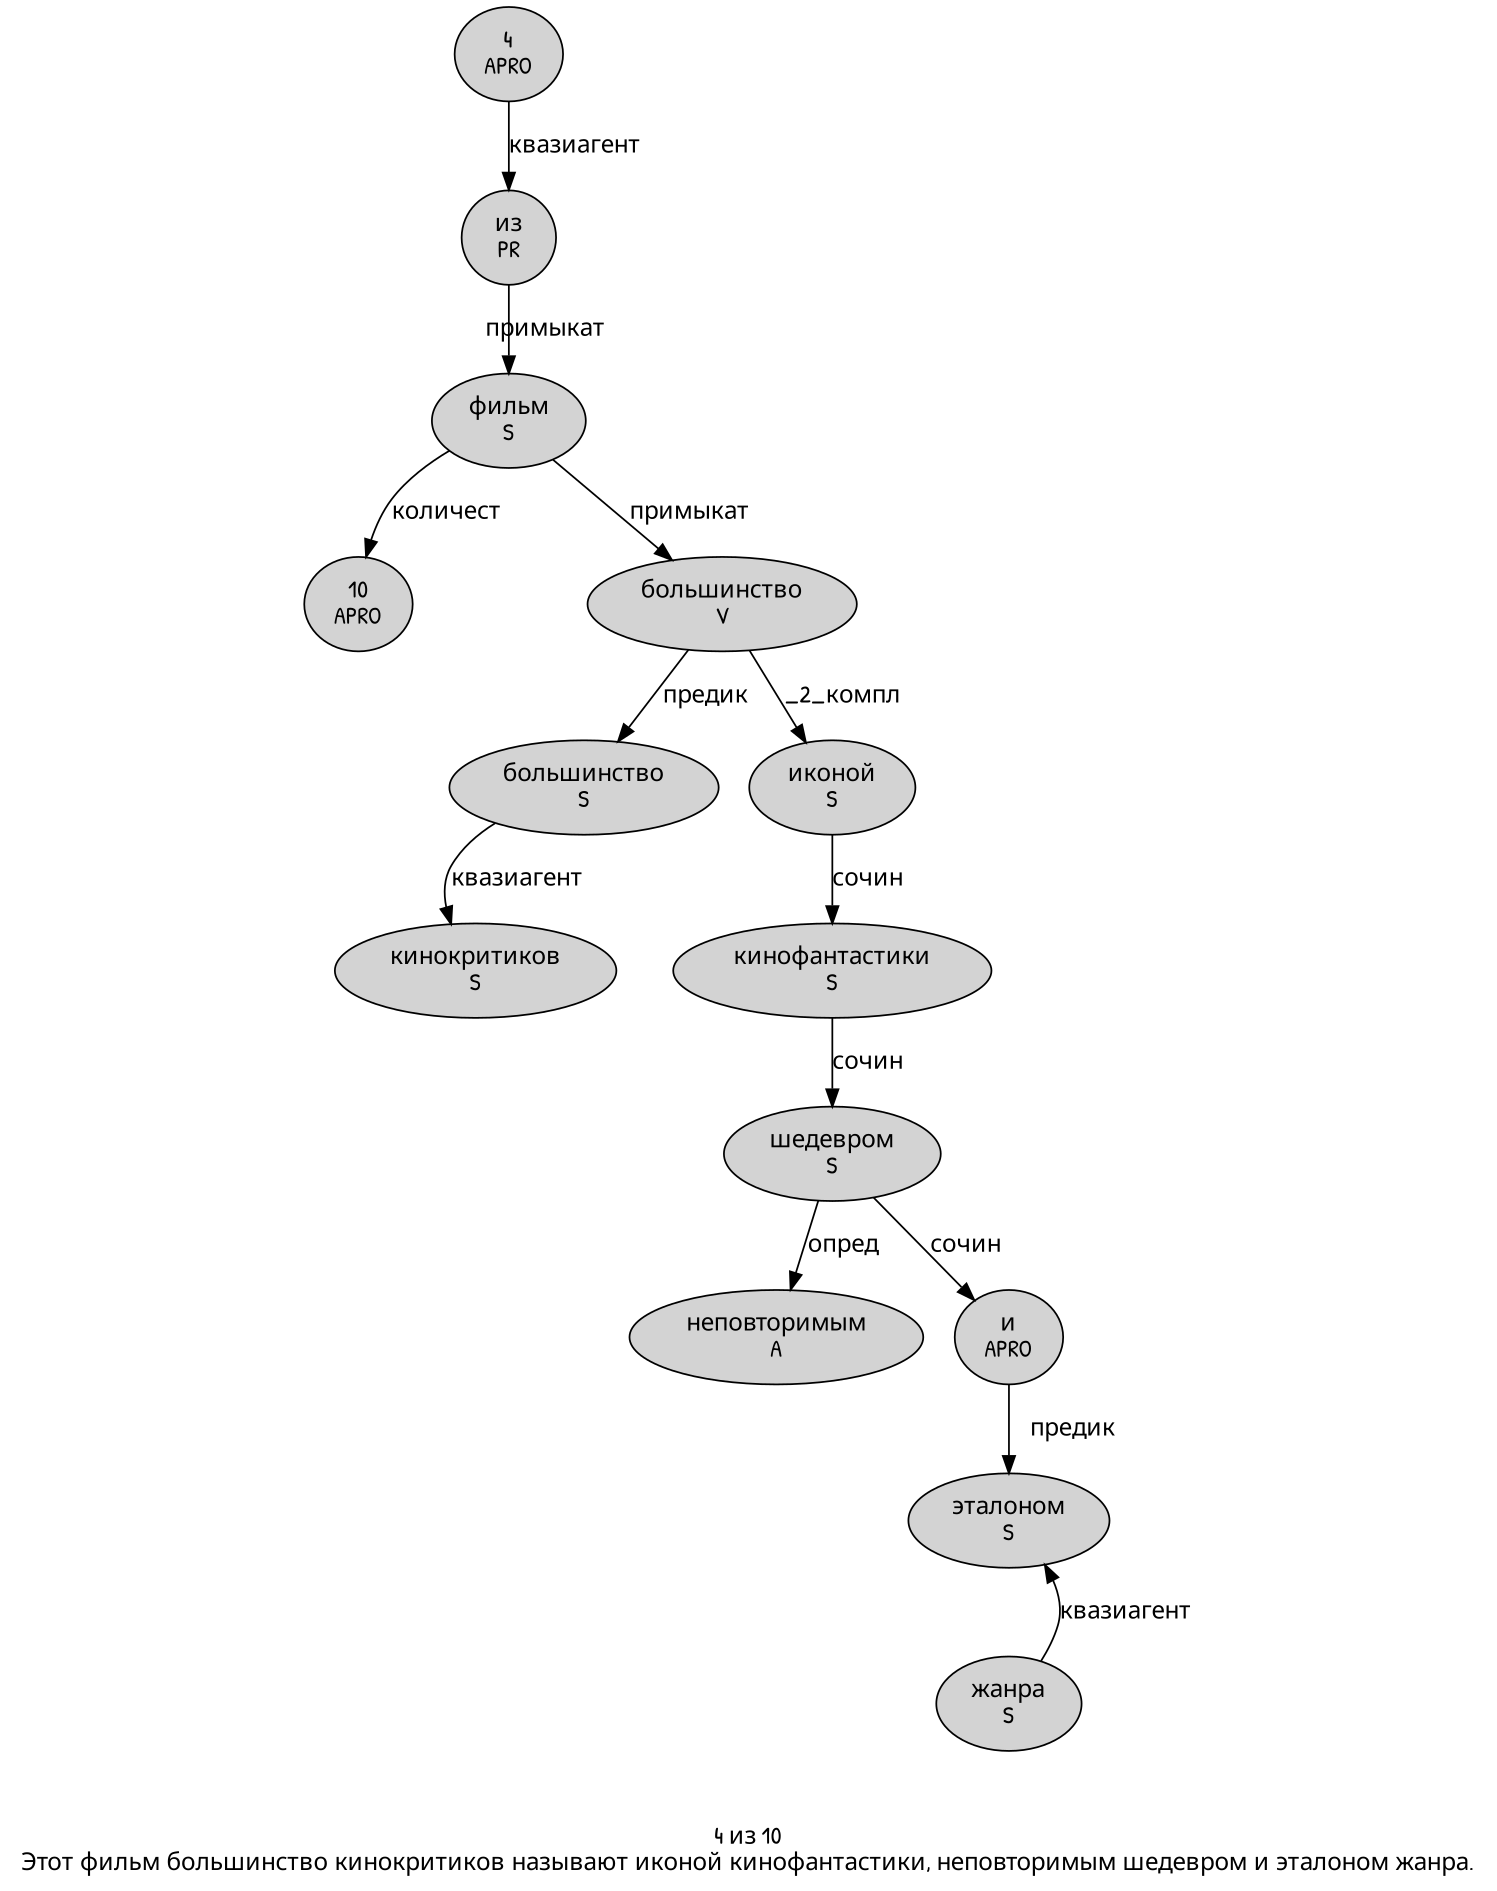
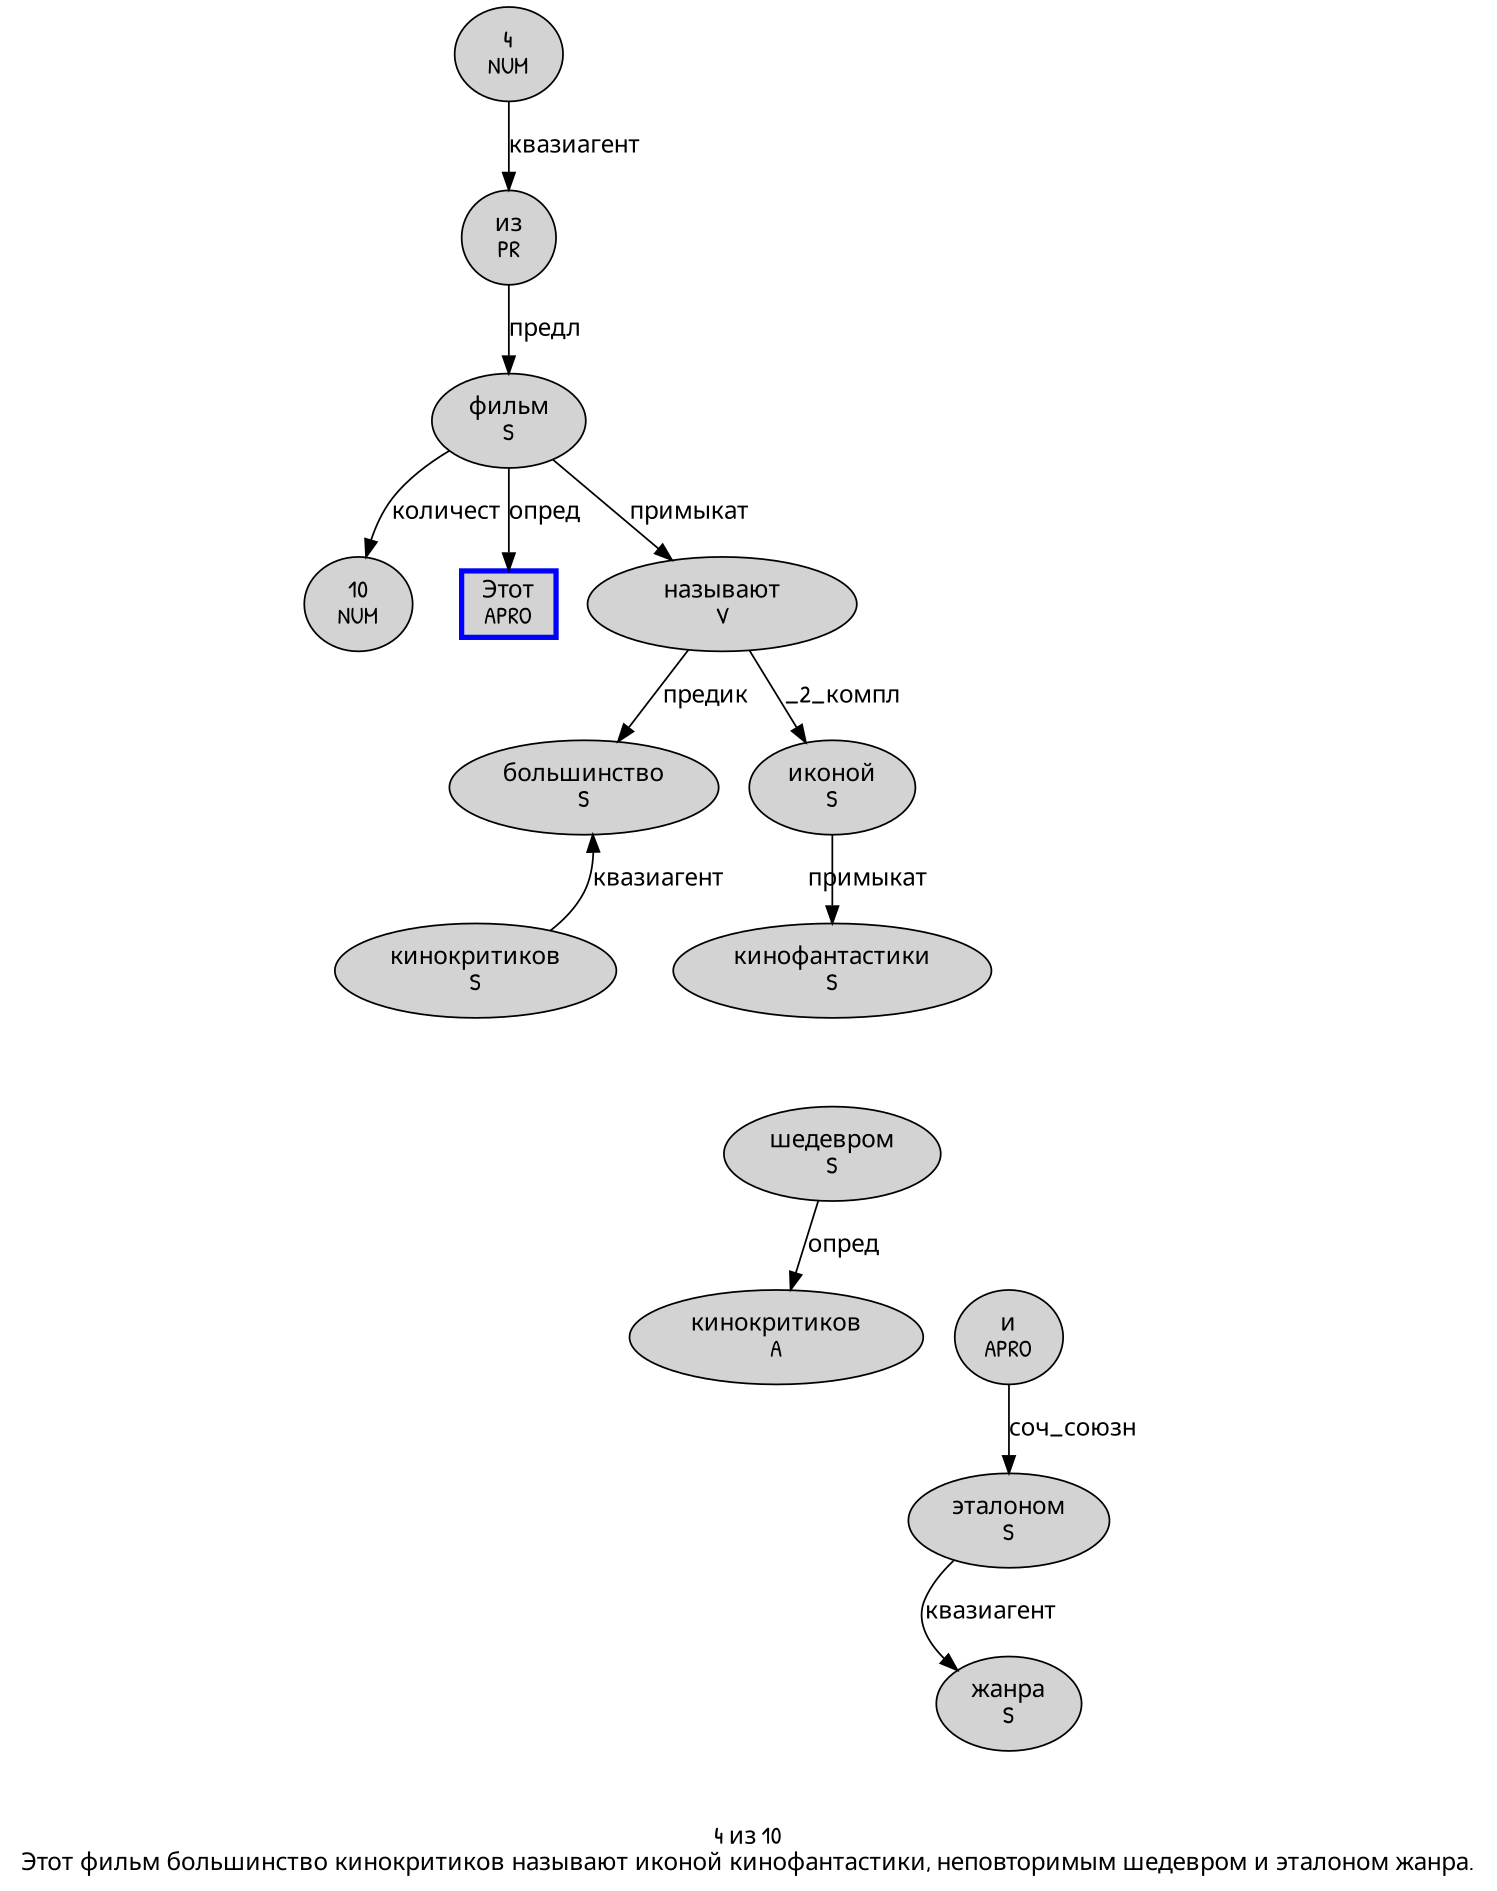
  digraph {
    fontname="Patrick Hand"
    label="4 из 10\nЭтот фильм большинство кинокритиков называют иконой кинофантастики, неповторимым шедевром и эталоном жанра."
    node [fillcolor=lightgray fontname="Patrick Hand" penwidth=1 shape=ellipse style=filled]
    edge [fontname="Patrick Hand"]
-   n1 [label="4\nAPRO"]
+   n1 [label="4\nNUM"]
    n2 [label="из\nPR"]
    n3 [label="фильм\nS"]
-   n4 [label="10\nAPRO"]
-   n6 [label="большинство\nV"]
+   n4 [label="10\nNUM"]
+   n5 [color=blue label="Этот\nAPRO" penwidth=3 shape=box]
+   n6 [label="называют\nV"]
    n7 [label="большинство\nS"]
    n8 [label="иконой\nS"]
    n9 [label="кинокритиков\nS"]
    n10 [label="кинофантастики\nS"]
    n11 [label="шедевром\nS"]
-   n12 [label="неповторимым\nA"]
+   n12 [label="кинокритиков\nA"]
    n13 [label="и\nAPRO"]
    n14 [label="эталоном\nS"]
    n15 [label="жанра\nS"]
    n1 -> n2 [label="квазиагент"]
-   n2 -> n3 [label="примыкат"]
+   n2 -> n3 [label="предл"]
    n3 -> n4 [label="количест"]
+   n3 -> n5 [label="опред"]
    n3 -> n6 [label="примыкат"]
    n6 -> n7 [label="предик"]
    n6 -> n8 [label="_2_компл"]
-   n7 -> n9 [label="квазиагент"]
-   n8 -> n10 [label="сочин"]
-   n10 -> n11 [label="сочин"]
+   n9 -> n7 [label="квазиагент"]
+   n8 -> n10 [label="примыкат"]
    n11 -> n12 [label="опред"]
-   n11 -> n13 [label="сочин"]
-   n13 -> n14 [label="предик"]
-   n15 -> n14 [label="квазиагент"]
+   n13 -> n14 [label="соч_союзн"]
+   n14 -> n15 [label="квазиагент"]
  }
